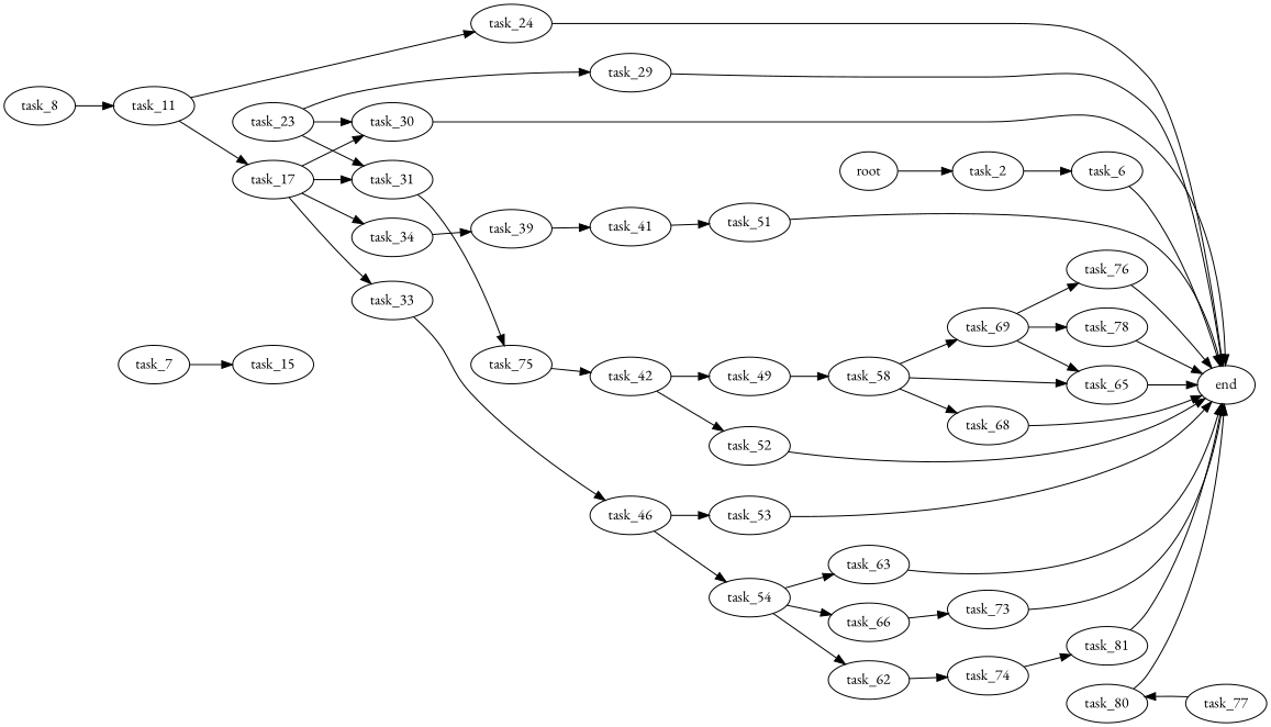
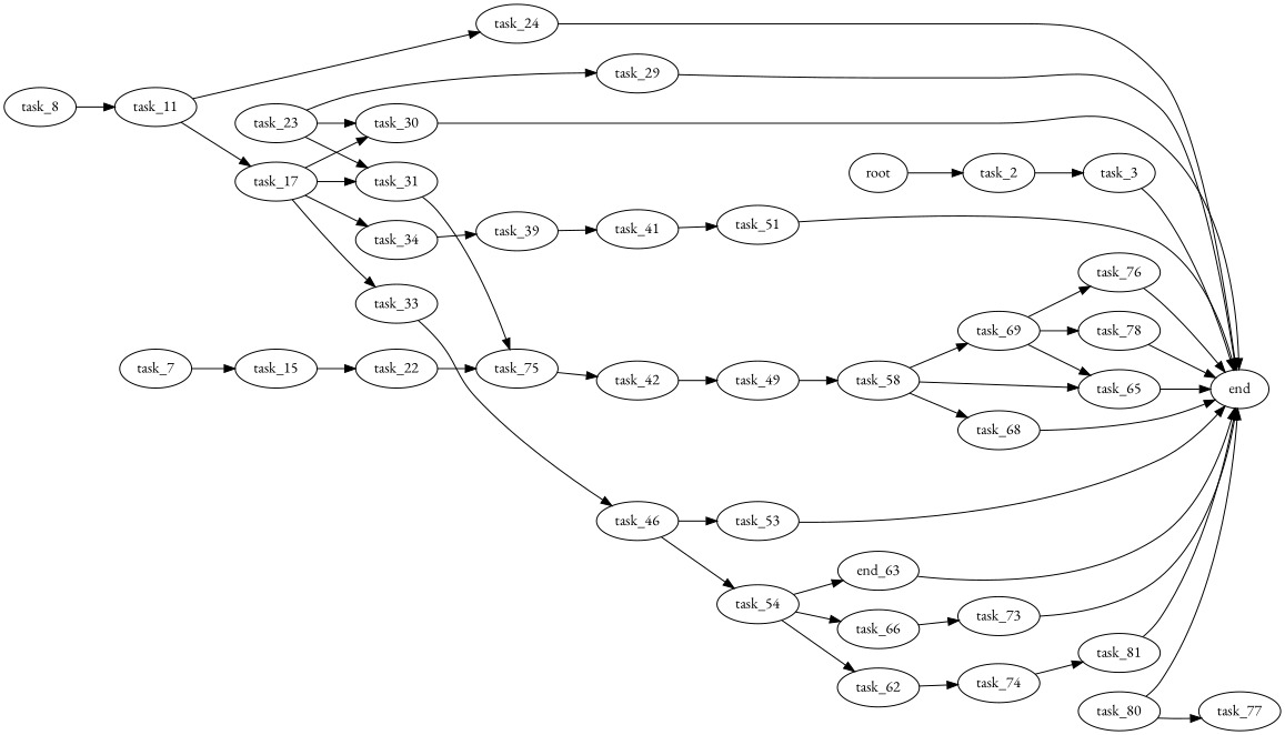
  digraph {
    fontname="EB Garamond"
    rankdir=LR
    node [fontname="EB Garamond"]
    edge [fontname="EB Garamond"]
    root
    task_2
-   task_6
+   task_6 [label=task_3]
    task_7
    task_15
    task_8
    task_11
    end
+   task_22
    task_17
    task_24
    task_30
    task_31
    task_33
    task_34
    task_23
    task_29
    n18 [label=task_75]
    task_46
    task_39
    task_42
    task_53
    task_54
    task_41
    task_49
-   task_52
    task_51
    task_58
    task_62
-   task_63
+   task_63 [label=end_63]
    task_66
    task_65
    task_68
    task_69
    task_74
    task_73
    task_76
    task_78
    task_81
    task_77
    task_80
    root -> task_2
    task_2 -> task_6
    task_6 -> end
    task_7 -> task_15
+   task_15 -> task_22
    task_8 -> task_11
    task_11 -> task_17
    task_11 -> task_24
+   task_22 -> n18
    task_17 -> task_30
    task_17 -> task_31
    task_17 -> task_33
    task_17 -> task_34
    task_24 -> end
    task_30 -> end
    task_31 -> n18
    task_33 -> task_46
    task_34 -> task_39
    task_23 -> task_30
    task_23 -> task_31
    task_23 -> task_29
    task_29 -> end
    n18 -> task_42
    task_46 -> task_53
    task_46 -> task_54
    task_39 -> task_41
    task_42 -> task_49
-   task_42 -> task_52
    task_53 -> end
    task_54 -> task_62
    task_54 -> task_63
    task_54 -> task_66
    task_41 -> task_51
    task_49 -> task_58
-   task_52 -> end
    task_51 -> end
    task_58 -> task_65
    task_58 -> task_68
    task_58 -> task_69
    task_62 -> task_74
    task_63 -> end
    task_66 -> task_73
    task_65 -> end
    task_68 -> end
    task_69 -> task_65
    task_69 -> task_76
    task_69 -> task_78
    task_74 -> task_81
    task_73 -> end
    task_76 -> end
    task_78 -> end
    task_81 -> end
-   task_77 -> task_80
+   task_80 -> task_77
    task_80 -> end
  }
